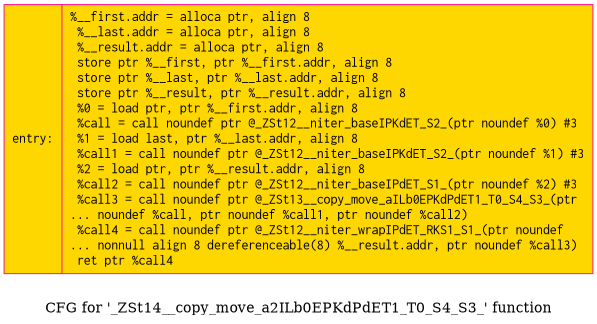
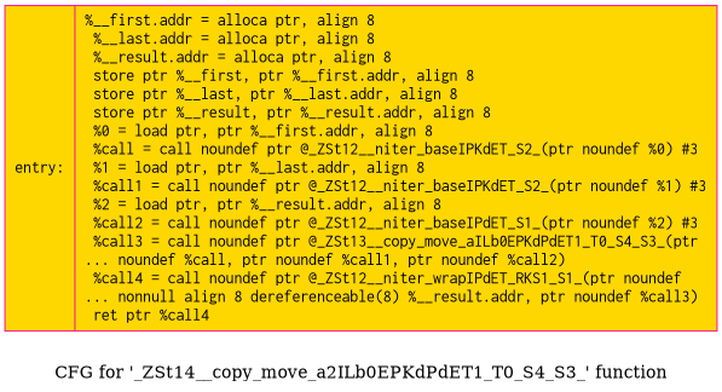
  digraph {
    label="CFG for '_ZSt14__copy_move_a2ILb0EPKdPdET1_T0_S4_S3_' function"
    rankdir=LR
-   n1 [color=deeppink fillcolor=gold fontname=Courier label="{entry:\l|  %__first.addr = alloca ptr, align 8\l  %__last.addr = alloca ptr, align 8\l  %__result.addr = alloca ptr, align 8\l  store ptr %__first, ptr %__first.addr, align 8\l  store ptr %__last, ptr %__last.addr, align 8\l  store ptr %__result, ptr %__result.addr, align 8\l  %0 = load ptr, ptr %__first.addr, align 8\l  %call = call noundef ptr @_ZSt12__niter_baseIPKdET_S2_(ptr noundef %0) #3\l  %1 = load last, ptr %__last.addr, align 8\l  %call1 = call noundef ptr @_ZSt12__niter_baseIPKdET_S2_(ptr noundef %1) #3\l  %2 = load ptr, ptr %__result.addr, align 8\l  %call2 = call noundef ptr @_ZSt12__niter_baseIPdET_S1_(ptr noundef %2) #3\l  %call3 = call noundef ptr @_ZSt13__copy_move_aILb0EPKdPdET1_T0_S4_S3_(ptr\l... noundef %call, ptr noundef %call1, ptr noundef %call2)\l  %call4 = call noundef ptr @_ZSt12__niter_wrapIPdET_RKS1_S1_(ptr noundef\l... nonnull align 8 dereferenceable(8) %__result.addr, ptr noundef %call3)\l  ret ptr %call4\l}" shape=record style=filled]
+   n1 [color=deeppink fillcolor=gold fontname=Courier label="{entry:\l|  %__first.addr = alloca ptr, align 8\l  %__last.addr = alloca ptr, align 8\l  %__result.addr = alloca ptr, align 8\l  store ptr %__first, ptr %__first.addr, align 8\l  store ptr %__last, ptr %__last.addr, align 8\l  store ptr %__result, ptr %__result.addr, align 8\l  %0 = load ptr, ptr %__first.addr, align 8\l  %call = call noundef ptr @_ZSt12__niter_baseIPKdET_S2_(ptr noundef %0) #3\l  %1 = load ptr, ptr %__last.addr, align 8\l  %call1 = call noundef ptr @_ZSt12__niter_baseIPKdET_S2_(ptr noundef %1) #3\l  %2 = load ptr, ptr %__result.addr, align 8\l  %call2 = call noundef ptr @_ZSt12__niter_baseIPdET_S1_(ptr noundef %2) #3\l  %call3 = call noundef ptr @_ZSt13__copy_move_aILb0EPKdPdET1_T0_S4_S3_(ptr\l... noundef %call, ptr noundef %call1, ptr noundef %call2)\l  %call4 = call noundef ptr @_ZSt12__niter_wrapIPdET_RKS1_S1_(ptr noundef\l... nonnull align 8 dereferenceable(8) %__result.addr, ptr noundef %call3)\l  ret ptr %call4\l}" shape=record style=filled]
  }
